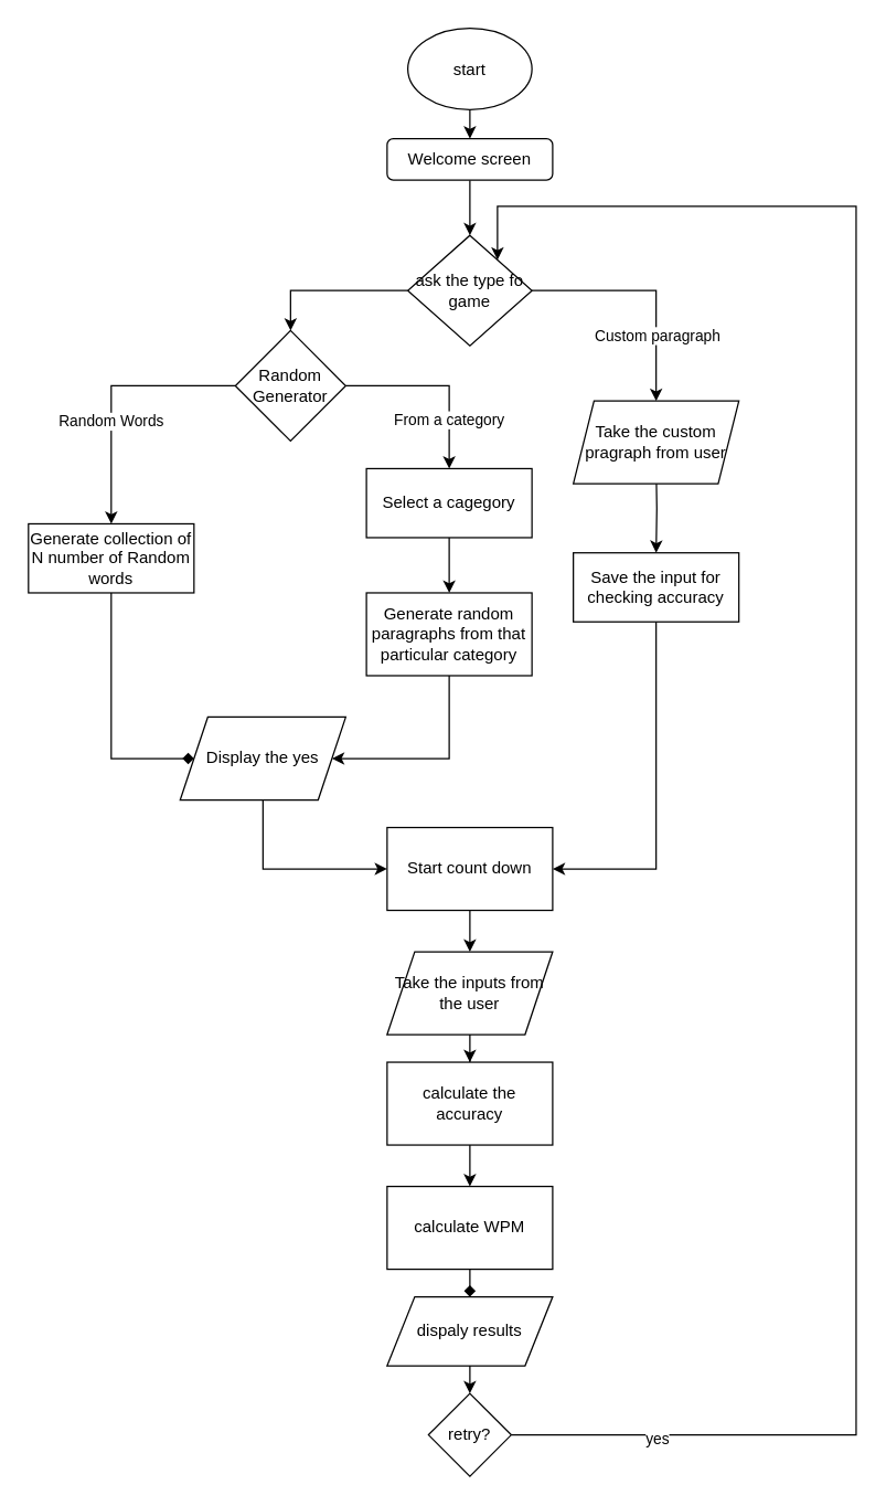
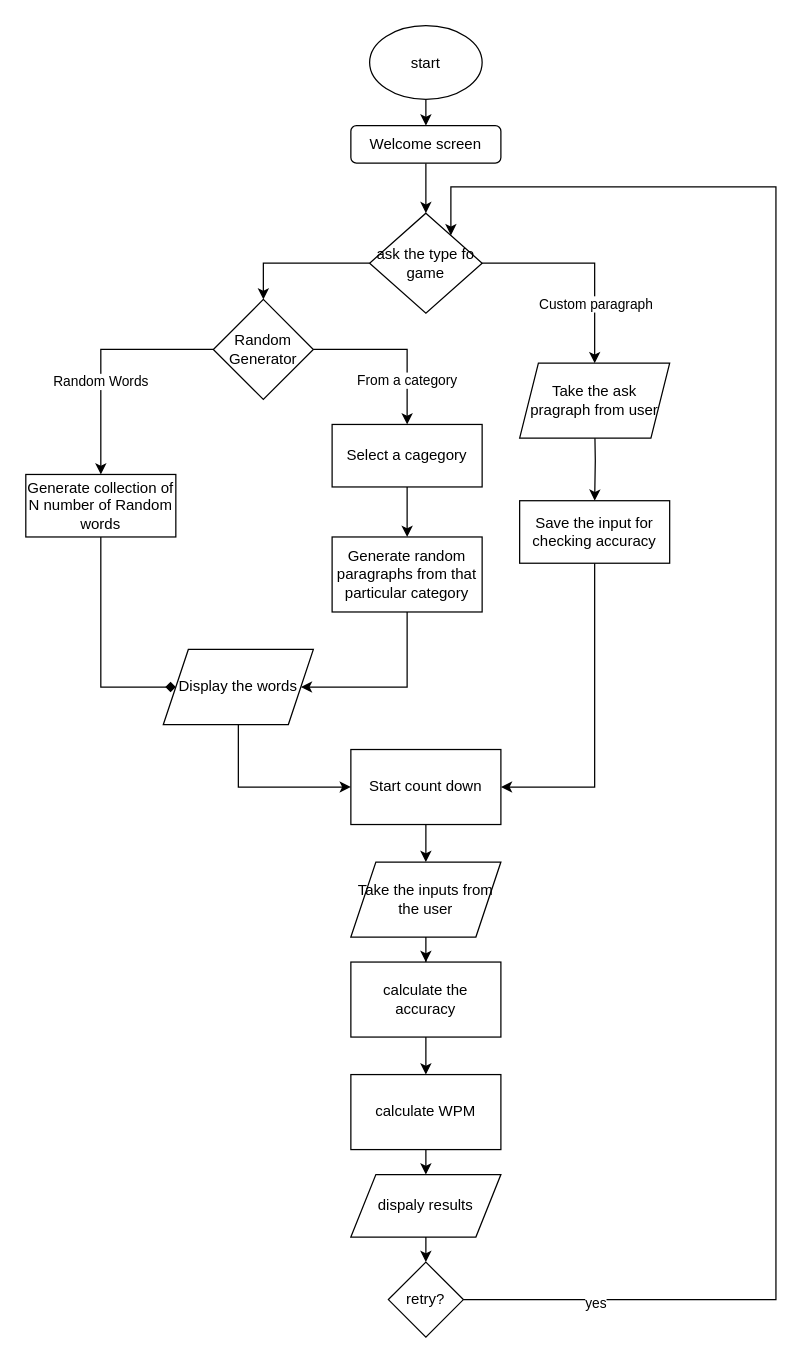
  <mxCell id="0" />
  <mxCell id="1" parent="0" />
  <mxCell id="2" value="" style="edgeStyle=orthogonalEdgeStyle;rounded=0;orthogonalLoop=1;jettySize=auto;html=1;" parent="1" source="3" target="7" edge="1"><mxGeometry relative="1" as="geometry" /></mxCell>
  <mxCell id="3" value="Welcome screen" style="rounded=1;whiteSpace=wrap;html=1;fontSize=12;glass=0;strokeWidth=1;shadow=0;" parent="1" vertex="1"><mxGeometry x="280" y="100" width="120" height="30" as="geometry" /></mxCell>
  <mxCell id="4" value="" style="edgeStyle=orthogonalEdgeStyle;rounded=0;orthogonalLoop=1;jettySize=auto;html=1;entryX=0.5;entryY=0;entryDx=0;entryDy=0;" parent="1" source="7" target="31" edge="1"><mxGeometry relative="1" as="geometry"><mxPoint x="474.941" y="305" as="targetPoint" /></mxGeometry></mxCell>
  <mxCell id="5" value="Custom paragraph" style="edgeLabel;html=1;align=center;verticalAlign=middle;resizable=0;points=[];" parent="4" vertex="1" connectable="0"><mxGeometry x="0.175" y="-2" relative="1" as="geometry"><mxPoint x="2" y="22" as="offset" /></mxGeometry></mxCell>
  <mxCell id="6" value="" style="edgeStyle=orthogonalEdgeStyle;rounded=0;orthogonalLoop=1;jettySize=auto;html=1;" parent="1" source="7" target="12" edge="1"><mxGeometry relative="1" as="geometry"><mxPoint x="120" y="210" as="targetPoint" /><Array as="points"><mxPoint x="210" y="210" /></Array></mxGeometry></mxCell>
  <mxCell id="7" value="ask the type fo game" style="rhombus;whiteSpace=wrap;html=1;" parent="1" vertex="1"><mxGeometry x="295" y="170" width="90" height="80" as="geometry" /></mxCell>
  <mxCell id="8" value="" style="edgeStyle=orthogonalEdgeStyle;rounded=0;orthogonalLoop=1;jettySize=auto;html=1;" parent="1" target="18" edge="1"><mxGeometry relative="1" as="geometry"><mxPoint x="475" y="335" as="sourcePoint" /></mxGeometry></mxCell>
  <mxCell id="9" style="edgeStyle=orthogonalEdgeStyle;rounded=0;orthogonalLoop=1;jettySize=auto;html=1;exitX=0.5;exitY=1;exitDx=0;exitDy=0;" parent="1" edge="1"><mxGeometry relative="1" as="geometry"><mxPoint x="475" y="335" as="sourcePoint" /><mxPoint x="475" y="335" as="targetPoint" /></mxGeometry></mxCell>
  <mxCell id="10" value="From a category" style="edgeStyle=orthogonalEdgeStyle;rounded=0;orthogonalLoop=1;jettySize=auto;html=1;" parent="1" source="12" target="14" edge="1"><mxGeometry x="0.484" relative="1" as="geometry"><mxPoint as="offset" /></mxGeometry></mxCell>
  <mxCell id="11" value="Random Words" style="edgeStyle=orthogonalEdgeStyle;rounded=0;orthogonalLoop=1;jettySize=auto;html=1;" parent="1" source="12" target="16" edge="1"><mxGeometry x="0.217" relative="1" as="geometry"><mxPoint as="offset" /></mxGeometry></mxCell>
  <mxCell id="12" value="Random Generator" style="rhombus;whiteSpace=wrap;html=1;" parent="1" vertex="1"><mxGeometry x="170" y="239" width="80" height="80" as="geometry" /></mxCell>
  <mxCell id="13" value="" style="edgeStyle=orthogonalEdgeStyle;rounded=0;orthogonalLoop=1;jettySize=auto;html=1;" parent="1" source="14" target="20" edge="1"><mxGeometry relative="1" as="geometry" /></mxCell>
  <mxCell id="14" value="Select a cagegory" style="whiteSpace=wrap;html=1;" parent="1" vertex="1"><mxGeometry x="265" y="339" width="120" height="50" as="geometry" /></mxCell>
  <mxCell id="15" style="edgeStyle=orthogonalEdgeStyle;rounded=0;orthogonalLoop=1;jettySize=auto;html=1;exitX=0.5;exitY=1;exitDx=0;exitDy=0;entryX=0;entryY=0.5;entryDx=0;entryDy=0;endArrow=diamond;" parent="1" source="16" target="30" edge="1"><mxGeometry relative="1" as="geometry"><Array as="points"><mxPoint x="80" y="549" /></Array></mxGeometry></mxCell>
  <mxCell id="16" value="Generate collection of N number of Random words" style="whiteSpace=wrap;html=1;" parent="1" vertex="1"><mxGeometry x="20" y="379" width="120" height="50" as="geometry" /></mxCell>
  <mxCell id="17" style="edgeStyle=orthogonalEdgeStyle;rounded=0;orthogonalLoop=1;jettySize=auto;html=1;exitX=0.5;exitY=1;exitDx=0;exitDy=0;entryX=1;entryY=0.5;entryDx=0;entryDy=0;" parent="1" source="18" target="22" edge="1"><mxGeometry relative="1" as="geometry" /></mxCell>
  <mxCell id="18" value="Save the input for checking accuracy" style="whiteSpace=wrap;html=1;" parent="1" vertex="1"><mxGeometry x="415" y="400" width="120" height="50" as="geometry" /></mxCell>
  <mxCell id="19" style="edgeStyle=orthogonalEdgeStyle;rounded=0;orthogonalLoop=1;jettySize=auto;html=1;" parent="1" source="20" target="30" edge="1"><mxGeometry relative="1" as="geometry"><Array as="points"><mxPoint x="325" y="549" /></Array></mxGeometry></mxCell>
  <mxCell id="20" value="Generate random paragraphs from that particular category" style="whiteSpace=wrap;html=1;" parent="1" vertex="1"><mxGeometry x="265" y="429" width="120" height="60" as="geometry" /></mxCell>
  <mxCell id="21" style="edgeStyle=orthogonalEdgeStyle;rounded=0;orthogonalLoop=1;jettySize=auto;html=1;exitX=0.5;exitY=1;exitDx=0;exitDy=0;entryX=0.5;entryY=0;entryDx=0;entryDy=0;" parent="1" source="22" target="28" edge="1"><mxGeometry relative="1" as="geometry" /></mxCell>
  <mxCell id="22" value="Start count down" style="rounded=0;whiteSpace=wrap;html=1;" parent="1" vertex="1"><mxGeometry x="280" y="599" width="120" height="60" as="geometry" /></mxCell>
  <mxCell id="23" value="" style="edgeStyle=orthogonalEdgeStyle;rounded=0;orthogonalLoop=1;jettySize=auto;html=1;" parent="1" source="24" target="26" edge="1"><mxGeometry relative="1" as="geometry" /></mxCell>
  <mxCell id="24" value="calculate the accuracy" style="whiteSpace=wrap;html=1;rounded=0;" parent="1" vertex="1"><mxGeometry x="280" y="769" width="120" height="60" as="geometry" /></mxCell>
- <mxCell id="25" style="edgeStyle=orthogonalEdgeStyle;rounded=0;orthogonalLoop=1;jettySize=auto;html=1;exitX=0.5;exitY=1;exitDx=0;exitDy=0;entryX=0.5;entryY=0;entryDx=0;entryDy=0;endArrow=diamond;" parent="1" source="26" target="38" edge="1"><mxGeometry relative="1" as="geometry" /></mxCell>
+ <mxCell id="25" style="edgeStyle=orthogonalEdgeStyle;rounded=0;orthogonalLoop=1;jettySize=auto;html=1;exitX=0.5;exitY=1;exitDx=0;exitDy=0;entryX=0.5;entryY=0;entryDx=0;entryDy=0;" parent="1" source="26" target="38" edge="1"><mxGeometry relative="1" as="geometry" /></mxCell>
  <mxCell id="26" value="calculate WPM" style="whiteSpace=wrap;html=1;rounded=0;" parent="1" vertex="1"><mxGeometry x="280" y="859" width="120" height="60" as="geometry" /></mxCell>
  <mxCell id="27" style="edgeStyle=orthogonalEdgeStyle;rounded=0;orthogonalLoop=1;jettySize=auto;html=1;exitX=0.5;exitY=1;exitDx=0;exitDy=0;" parent="1" source="28" target="24" edge="1"><mxGeometry relative="1" as="geometry" /></mxCell>
  <mxCell id="28" value="Take the inputs from the user" style="shape=parallelogram;perimeter=parallelogramPerimeter;whiteSpace=wrap;html=1;fixedSize=1;" parent="1" vertex="1"><mxGeometry x="280" y="689" width="120" height="60" as="geometry" /></mxCell>
  <mxCell id="29" style="edgeStyle=orthogonalEdgeStyle;rounded=0;orthogonalLoop=1;jettySize=auto;html=1;exitX=0.5;exitY=1;exitDx=0;exitDy=0;entryX=0;entryY=0.5;entryDx=0;entryDy=0;" parent="1" source="30" target="22" edge="1"><mxGeometry relative="1" as="geometry" /></mxCell>
- <mxCell id="30" value="Display the yes" style="shape=parallelogram;perimeter=parallelogramPerimeter;whiteSpace=wrap;html=1;fixedSize=1;" parent="1" vertex="1"><mxGeometry x="130" y="519" width="120" height="60" as="geometry" /></mxCell>
- <mxCell id="31" value="Take the custom pragraph from user" style="shape=parallelogram;perimeter=parallelogramPerimeter;whiteSpace=wrap;html=1;fixedSize=1;size=15;" parent="1" vertex="1"><mxGeometry x="415" y="290" width="120" height="60" as="geometry" /></mxCell>
+ <mxCell id="30" value="Display the words" style="shape=parallelogram;perimeter=parallelogramPerimeter;whiteSpace=wrap;html=1;fixedSize=1;" parent="1" vertex="1"><mxGeometry x="130" y="519" width="120" height="60" as="geometry" /></mxCell>
+ <mxCell id="31" value="Take the ask pragraph from user" style="shape=parallelogram;perimeter=parallelogramPerimeter;whiteSpace=wrap;html=1;fixedSize=1;size=15;" parent="1" vertex="1"><mxGeometry x="415" y="290" width="120" height="60" as="geometry" /></mxCell>
  <mxCell id="32" style="edgeStyle=orthogonalEdgeStyle;rounded=0;orthogonalLoop=1;jettySize=auto;html=1;exitX=0.5;exitY=1;exitDx=0;exitDy=0;entryX=0.5;entryY=0;entryDx=0;entryDy=0;" parent="1" source="33" target="3" edge="1"><mxGeometry relative="1" as="geometry" /></mxCell>
  <mxCell id="33" value="start" style="ellipse;whiteSpace=wrap;html=1;" parent="1" vertex="1"><mxGeometry x="295" y="20" width="90" height="59" as="geometry" /></mxCell>
  <mxCell id="34" style="edgeStyle=orthogonalEdgeStyle;rounded=0;orthogonalLoop=1;jettySize=auto;html=1;exitX=1;exitY=0.5;exitDx=0;exitDy=0;" parent="1" source="36" target="7" edge="1"><mxGeometry relative="1" as="geometry"><Array as="points"><mxPoint x="620" y="1039" /><mxPoint x="620" y="149" /><mxPoint x="360" y="149" /></Array></mxGeometry></mxCell>
  <mxCell id="35" value="yes" style="edgeLabel;html=1;align=center;verticalAlign=middle;resizable=0;points=[];" parent="34" vertex="1" connectable="0"><mxGeometry x="0.121" relative="1" as="geometry"><mxPoint x="-145" y="558" as="offset" /></mxGeometry></mxCell>
  <mxCell id="36" value="retry?" style="rhombus;whiteSpace=wrap;html=1;" parent="1" vertex="1"><mxGeometry x="310" y="1009" width="60" height="60" as="geometry" /></mxCell>
  <mxCell id="37" style="edgeStyle=orthogonalEdgeStyle;rounded=0;orthogonalLoop=1;jettySize=auto;html=1;exitX=0.5;exitY=1;exitDx=0;exitDy=0;entryX=0.5;entryY=0;entryDx=0;entryDy=0;" parent="1" source="38" target="36" edge="1"><mxGeometry relative="1" as="geometry" /></mxCell>
  <mxCell id="38" value="dispaly results" style="shape=parallelogram;perimeter=parallelogramPerimeter;whiteSpace=wrap;html=1;fixedSize=1;" parent="1" vertex="1"><mxGeometry x="280" y="939" width="120" height="50" as="geometry" /></mxCell>
